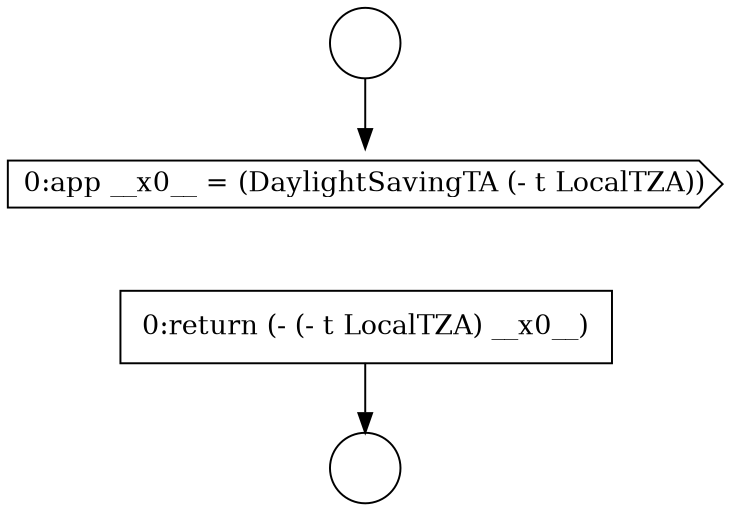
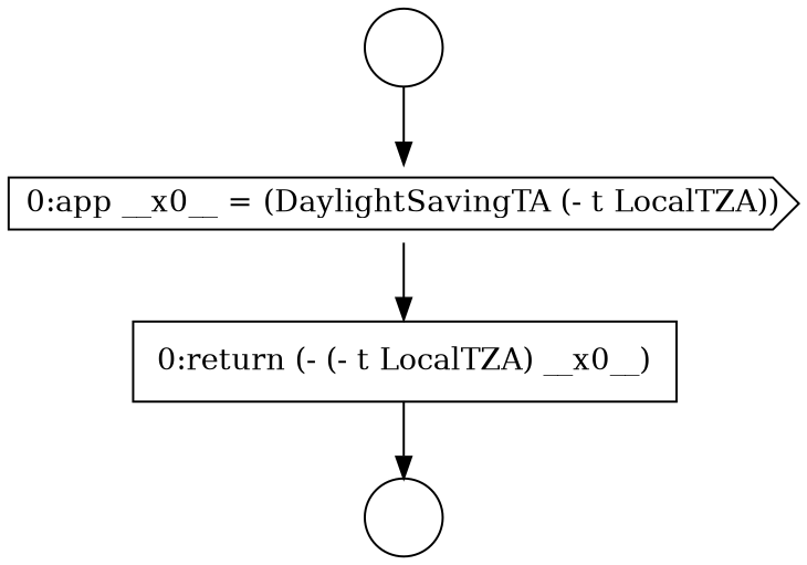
  digraph {
    fontname="DejaVu Serif"
    node [color=black fillcolor=white shape=circle style=filled fontname="DejaVu Serif"]
    edge [color=black fontname="DejaVu Serif"]
    n1 [label=" "]
    n2 [label=<<font color="black">0:app __x0__ = (DaylightSavingTA (- t LocalTZA))</font>> shape=cds]
    n3 [label=<<font color="black">     <table border="0" cellborder="1" cellspacing="0" cellpadding="10">       <tr><td align="left">0:return (- (- t LocalTZA) __x0__)</td></tr>     </table>   </font>> margin=0 shape=none]
    n4 [label=" "]
    n1 -> n2
+   n2 -> n3
    n3 -> n4
  }
